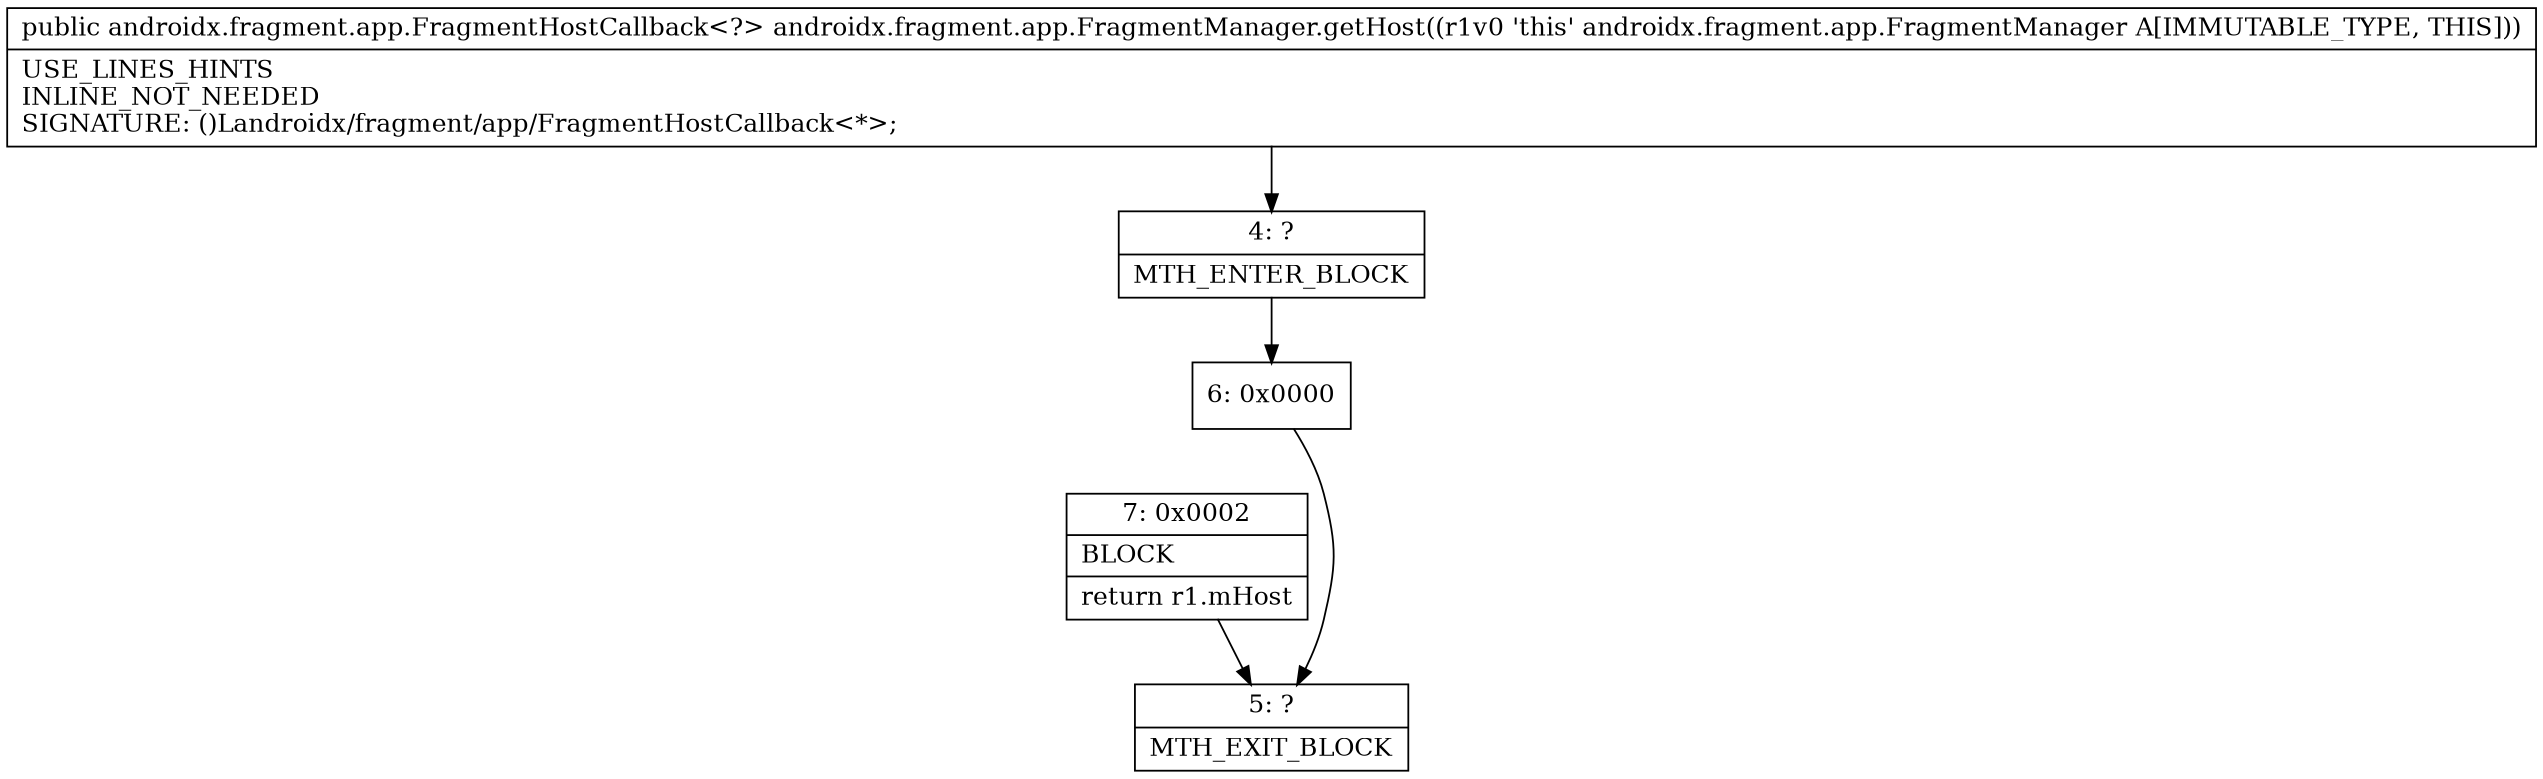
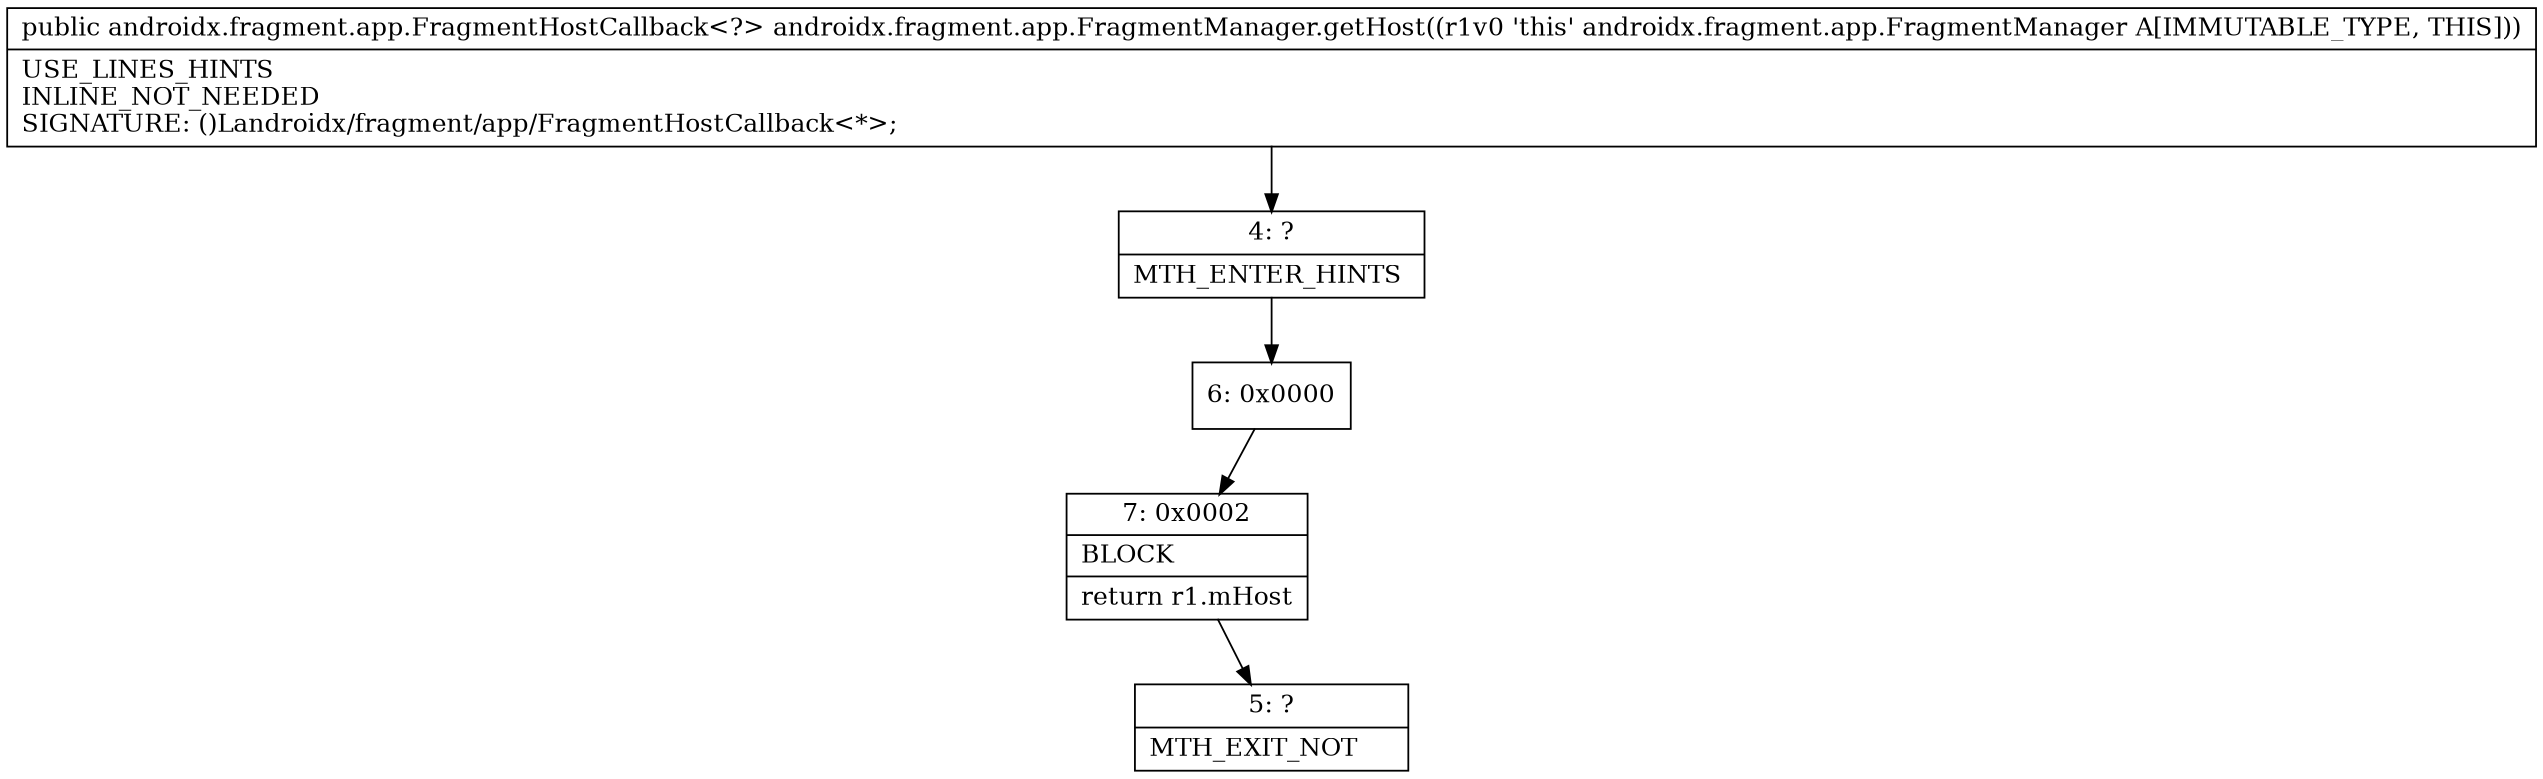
  digraph {
    node [shape=record]
-   n1 [label="{4\:\ ?|MTH_ENTER_BLOCK\l}"]
+   n1 [label="{4\:\ ?|MTH_ENTER_HINTS\l}"]
    n2 [label="{6\:\ 0x0000}"]
    n3 [label="{7\:\ 0x0002|BLOCK\l|return r1.mHost\l}"]
-   n4 [label="{5\:\ ?|MTH_EXIT_BLOCK\l}"]
+   n4 [label="{5\:\ ?|MTH_EXIT_NOT\l}"]
    n5 [label="{public androidx.fragment.app.FragmentHostCallback\<?\> androidx.fragment.app.FragmentManager.getHost((r1v0 'this' androidx.fragment.app.FragmentManager A[IMMUTABLE_TYPE, THIS]))  | USE_LINES_HINTS\lINLINE_NOT_NEEDED\lSIGNATURE: ()Landroidx\/fragment\/app\/FragmentHostCallback\<*\>;\l}"]
    n1 -> n2
-   n2 -> n4
+   n2 -> n3
    n3 -> n4
    n5 -> n1
  }
